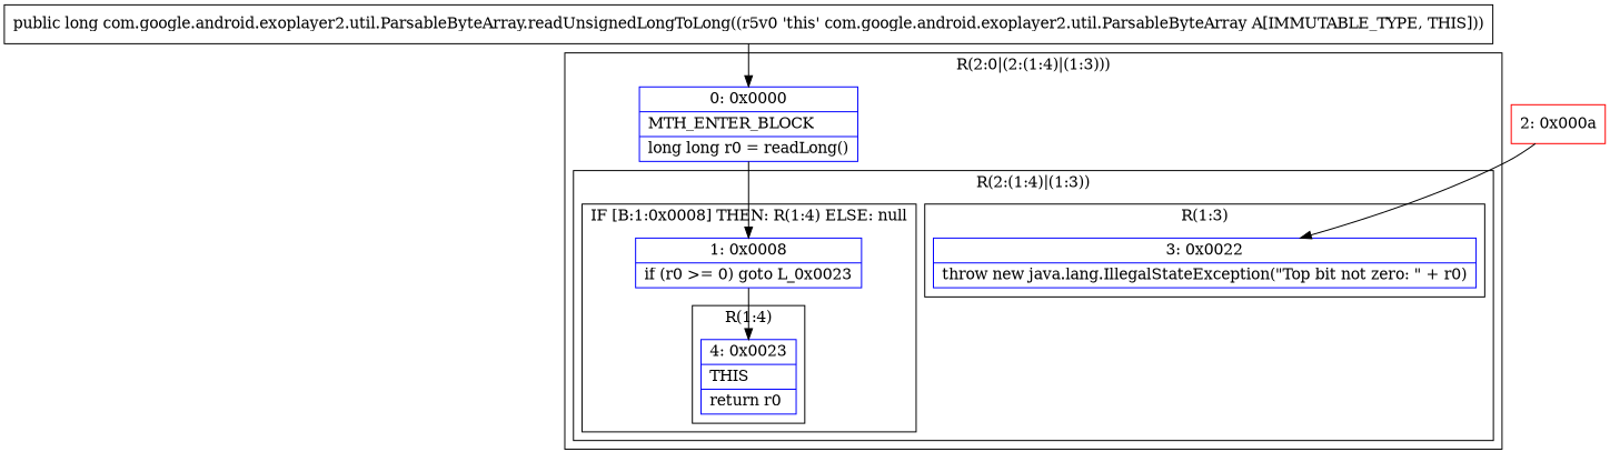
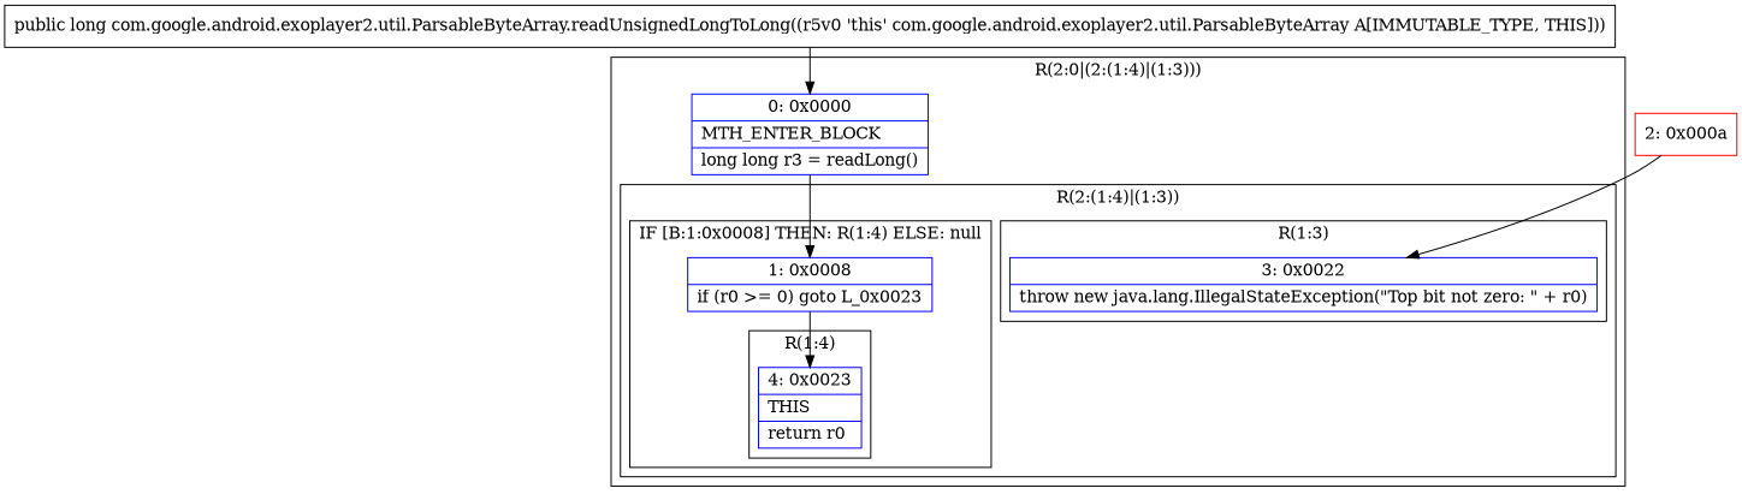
  digraph {
    node [color=blue shape=record]
    n1 [label="{4\:\ 0x0023|THIS\l|return r0\l}"]
    n2 [label="{1\:\ 0x0008|if (r0 \>= 0) goto L_0x0023\l}"]
    n3 [label="{3\:\ 0x0022|throw new java.lang.IllegalStateException(\"Top bit not zero: \" + r0)\l}"]
-   n4 [label="{0\:\ 0x0000|MTH_ENTER_BLOCK\l|long long r0 = readLong()\l}"]
+   n4 [label="{0\:\ 0x0000|MTH_ENTER_BLOCK\l|long long r3 = readLong()\l}"]
    n5 [color=red label="{2\:\ 0x000a}"]
    n6 [label="{public long com.google.android.exoplayer2.util.ParsableByteArray.readUnsignedLongToLong((r5v0 'this' com.google.android.exoplayer2.util.ParsableByteArray A[IMMUTABLE_TYPE, THIS])) }" color=""]
    subgraph cluster_1 {
      label="R(2:0|(2:(1:4)|(1:3)))"
      n4
      subgraph cluster_2 {
        label="R(2:(1:4)|(1:3))"
        subgraph cluster_3 {
          label="IF [B:1:0x0008] THEN: R(1:4) ELSE: null"
          n2
          subgraph cluster_4 {
            label="R(1:4)"
            n1
          }
        }
        subgraph cluster_5 {
          label="R(1:3)"
          n3
        }
      }
    }
    n2 -> n1
    n4 -> n2
    n5 -> n3
    n6 -> n4
  }
